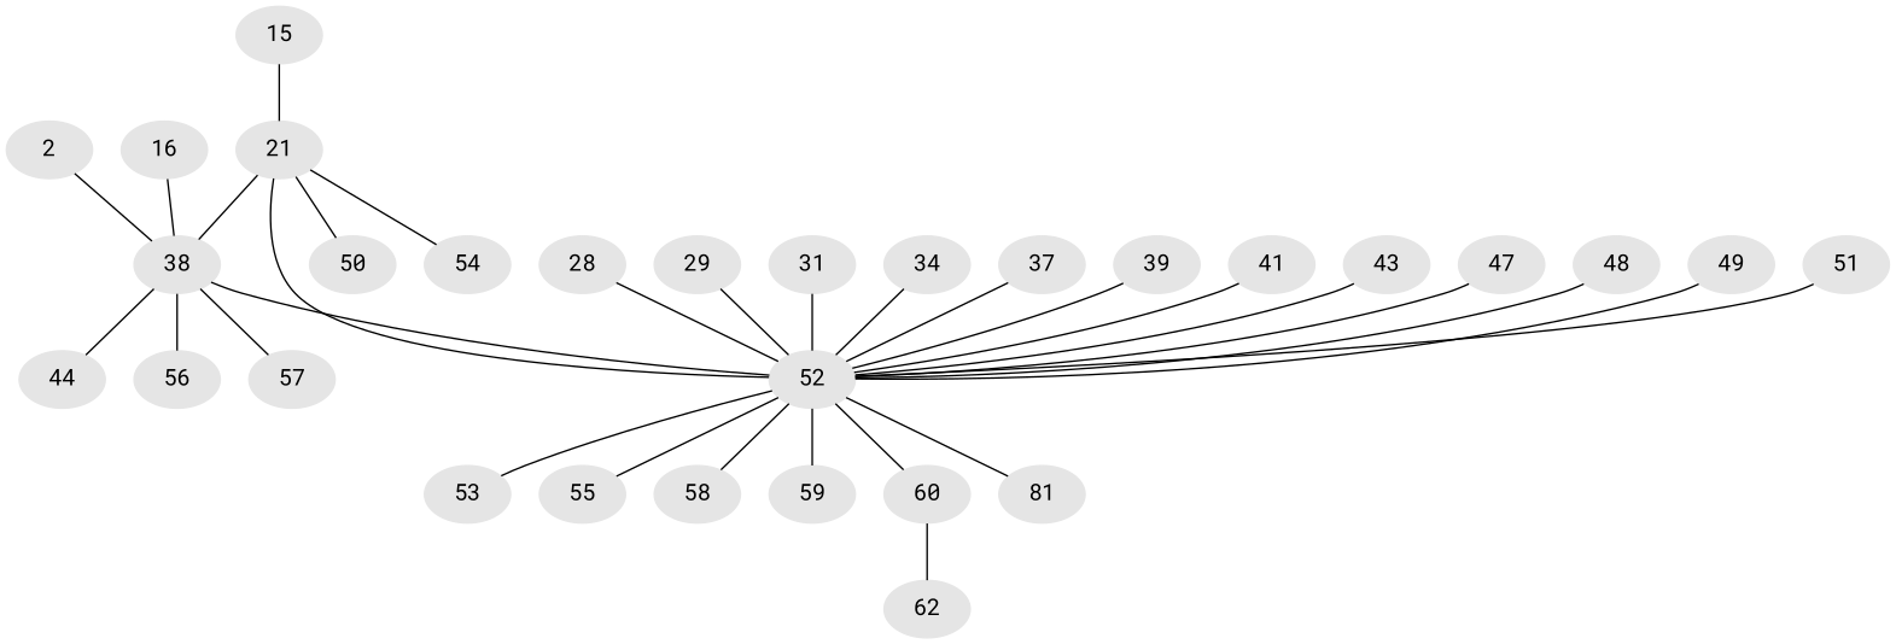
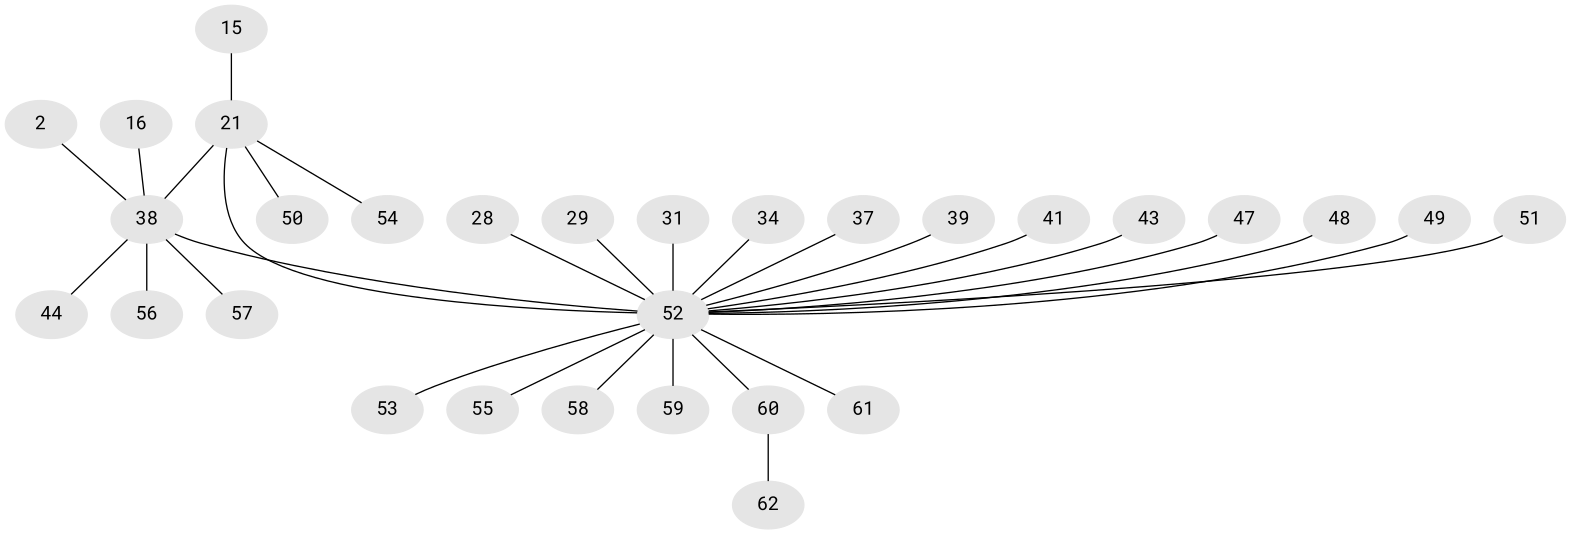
  graph {
    fontname="Roboto Mono"
    node [color=gray90 fontname="Roboto Mono" style=filled]
    edge [fontname="Roboto Mono"]
    38 [super="+8+2"]
    52 [super="+22+27+42+5+14+33"]
    44
    56
    57
    n6 [label=2]
    21 [super="+10+13"]
    50
    54 [super="+24"]
    15
    16
    53
    55
    58 [super="+25"]
    59 [super="+19"]
    60 [super="+46"]
-   61 [label=81]
+   61
    28
    29
    31
    34
    37
    39
    41 [super="+9+11"]
    43
    47
    48
    49 [super="+40"]
    51 [super="+23"]
    62
    38 -- 52 [weight=6]
    38 -- 44
    38 -- 56
    38 -- 57
    52 -- 53
    52 -- 55
    52 -- 58
    52 -- 59
    52 -- 60 [weight=2]
    52 -- 61
    n6 -- 38
    21 -- 38 [weight=3]
    21 -- 52
    21 -- 50
    21 -- 54
    15 -- 21
    16 -- 38
    60 -- 62
    28 -- 52
    29 -- 52
    31 -- 52
    34 -- 52
    37 -- 52
    39 -- 52
    41 -- 52
    43 -- 52
    47 -- 52
    48 -- 52
    49 -- 52
    51 -- 52
  }
